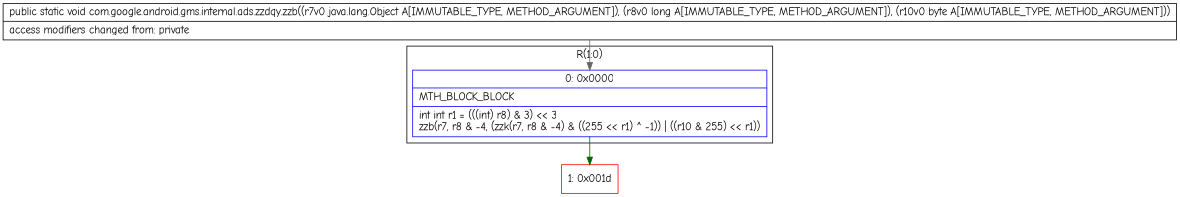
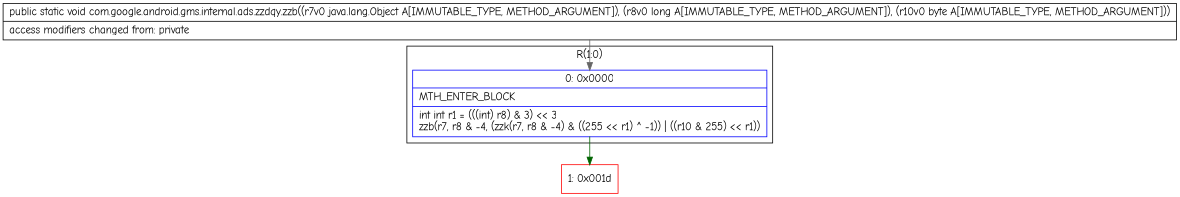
  digraph {
    fontname="Comic Neue"
    node [shape=record fontname="Comic Neue"]
    edge [fontname="Comic Neue"]
-   n1 [color=blue label="{0\:\ 0x0000|MTH_BLOCK_BLOCK\l|int int r1 = (((int) r8) & 3) \<\< 3\lzzb(r7, r8 & \-4, (zzk(r7, r8 & \-4) & ((255 \<\< r1) ^ \-1)) \| ((r10 & 255) \<\< r1))\l}"]
+   n1 [color=blue label="{0\:\ 0x0000|MTH_ENTER_BLOCK\l|int int r1 = (((int) r8) & 3) \<\< 3\lzzb(r7, r8 & \-4, (zzk(r7, r8 & \-4) & ((255 \<\< r1) ^ \-1)) \| ((r10 & 255) \<\< r1))\l}"]
    n2 [color=red label="{1\:\ 0x001d}"]
    n3 [label="{public static void com.google.android.gms.internal.ads.zzdqy.zzb((r7v0 java.lang.Object A[IMMUTABLE_TYPE, METHOD_ARGUMENT]), (r8v0 long A[IMMUTABLE_TYPE, METHOD_ARGUMENT]), (r10v0 byte A[IMMUTABLE_TYPE, METHOD_ARGUMENT]))  | access modifiers changed from: private\l}"]
    subgraph cluster_1 {
      label="R(1:0)"
      n1
    }
    n1 -> n2 [color=darkgreen]
    n3 -> n1 [color=gray40]
  }
